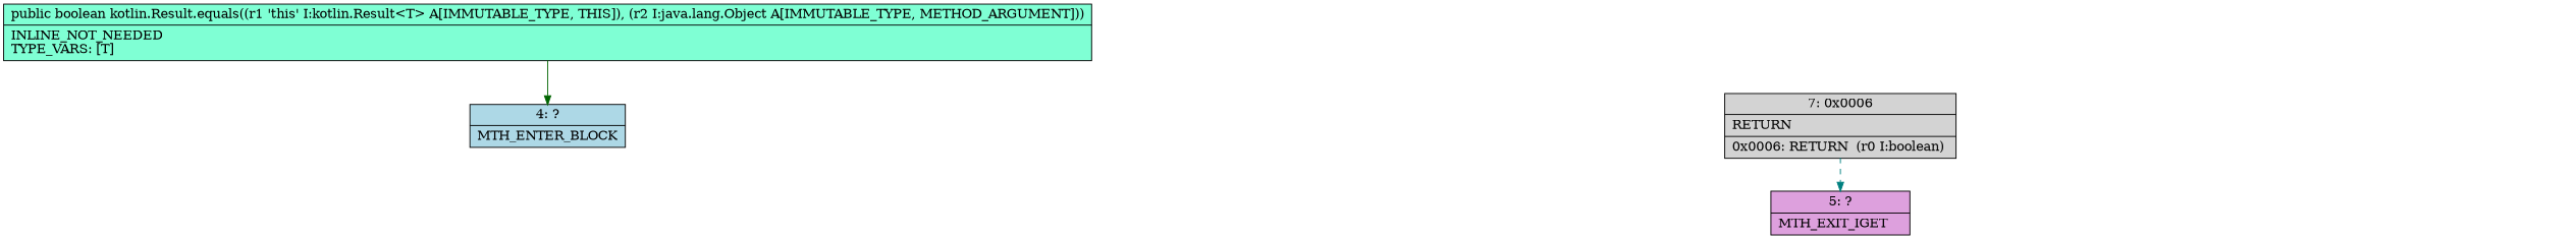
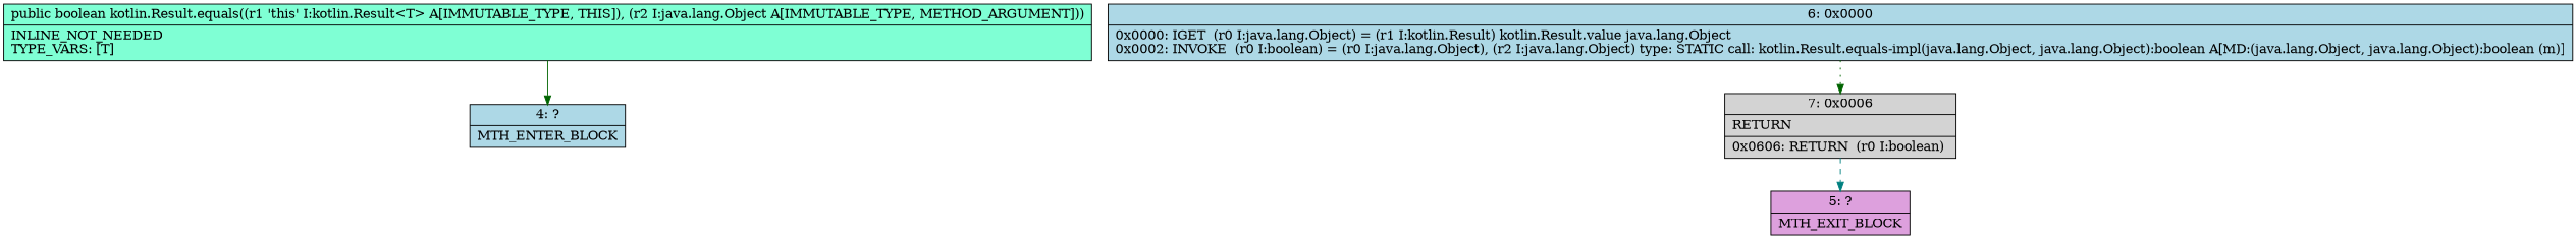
  digraph {
    node [fillcolor=lightblue shape=record style=filled]
    edge [color=darkgreen]
    n1 [label="{4\:\ ?|MTH_ENTER_BLOCK\l}"]
-   n3 [fillcolor=lightgrey label="{7\:\ 0x0006|RETURN\l|0x0006: RETURN  (r0 I:boolean) \l}"]
-   n4 [fillcolor=plum label="{5\:\ ?|MTH_EXIT_IGET\l}"]
+   n2 [label="{6\:\ 0x0000|0x0000: IGET  (r0 I:java.lang.Object) = (r1 I:kotlin.Result) kotlin.Result.value java.lang.Object \l0x0002: INVOKE  (r0 I:boolean) = (r0 I:java.lang.Object), (r2 I:java.lang.Object) type: STATIC call: kotlin.Result.equals\-impl(java.lang.Object, java.lang.Object):boolean A[MD:(java.lang.Object, java.lang.Object):boolean (m)]\l}"]
+   n3 [fillcolor=lightgrey label="{7\:\ 0x0006|RETURN\l|0x0606: RETURN  (r0 I:boolean) \l}"]
+   n4 [fillcolor=plum label="{5\:\ ?|MTH_EXIT_BLOCK\l}"]
    n5 [fillcolor=aquamarine label="{public boolean kotlin.Result.equals((r1 'this' I:kotlin.Result\<T\> A[IMMUTABLE_TYPE, THIS]), (r2 I:java.lang.Object A[IMMUTABLE_TYPE, METHOD_ARGUMENT]))  | INLINE_NOT_NEEDED\lTYPE_VARS: [T]\l}"]
+   n2 -> n3 [style=dotted]
    n3 -> n4 [color=teal style=dashed]
    n5 -> n1 [style=solid]
  }
